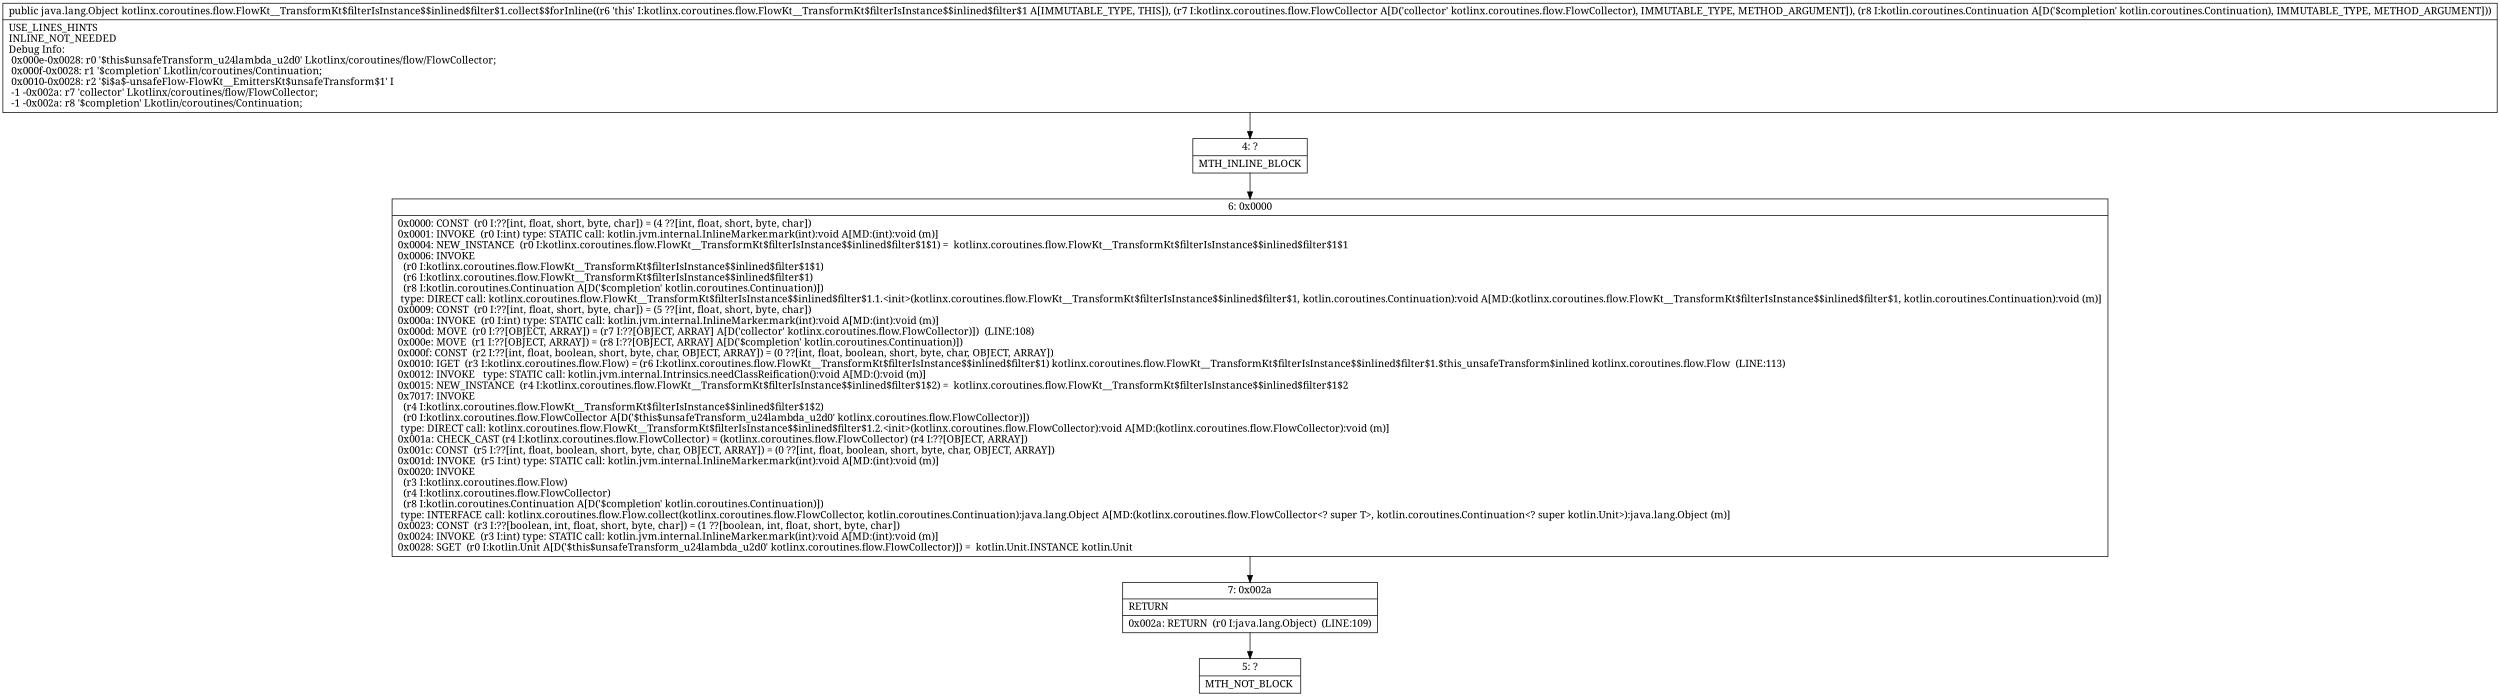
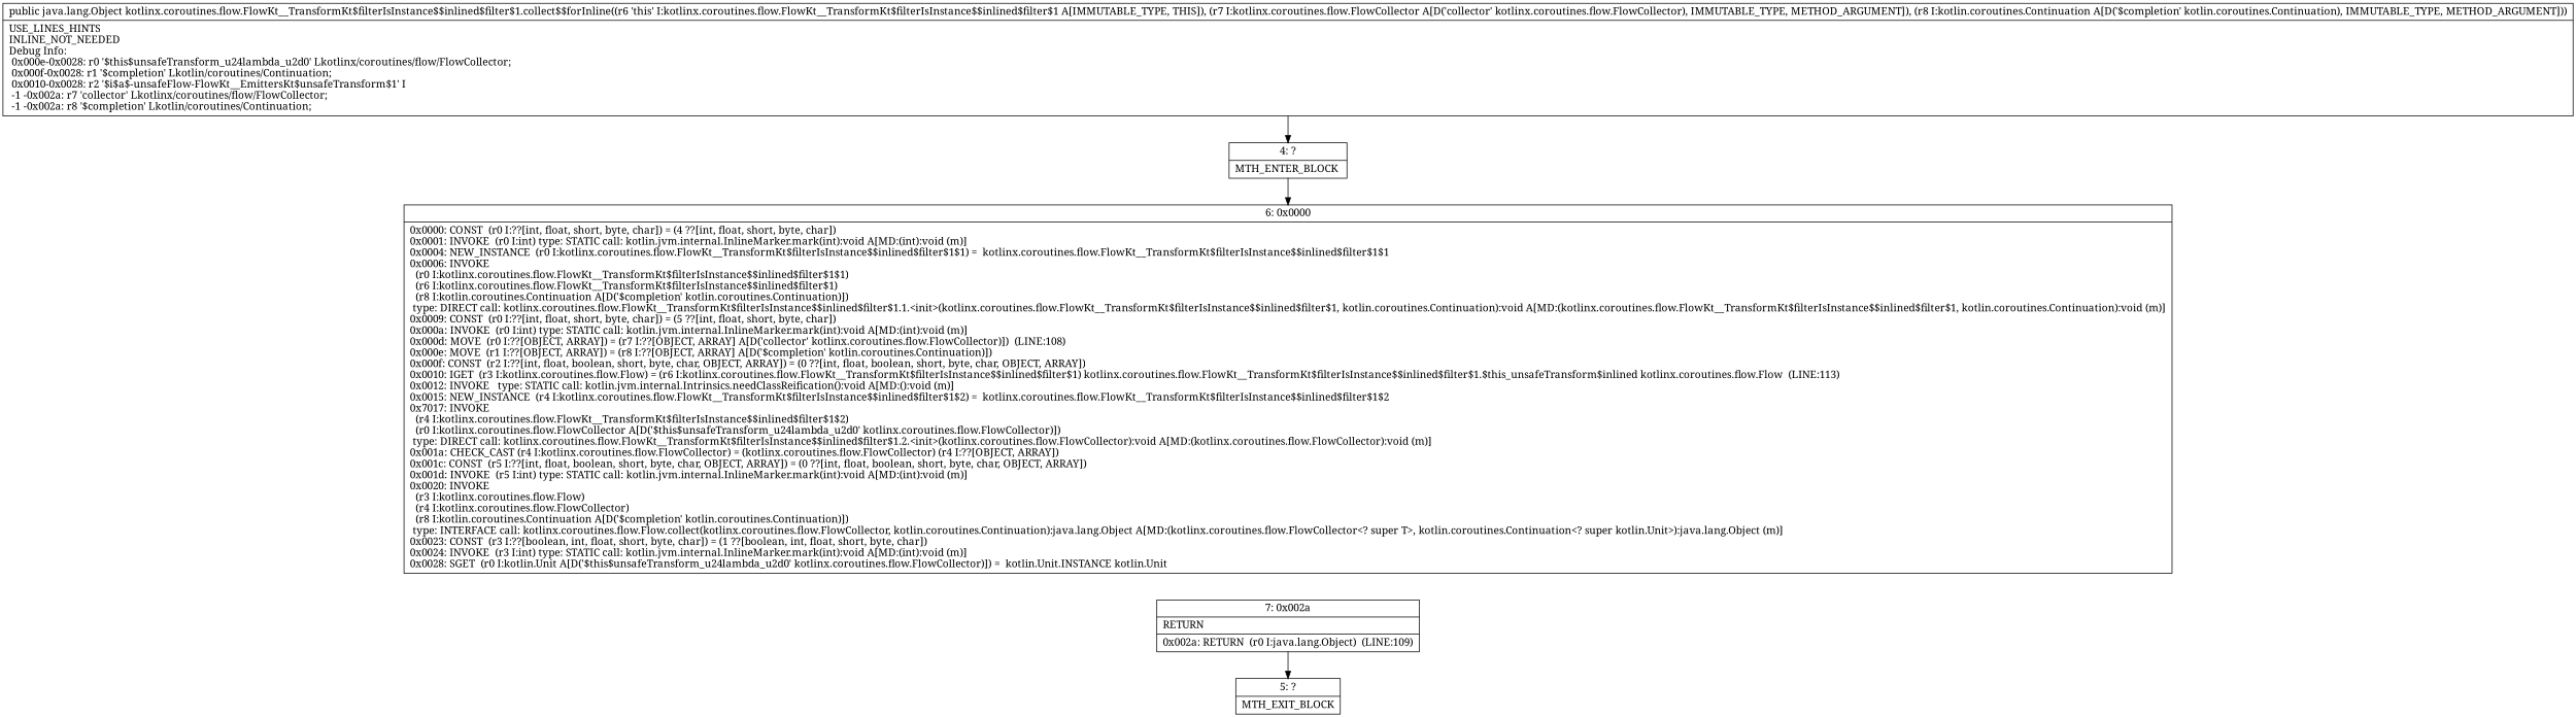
  digraph {
    fontname="Noto Serif"
    node [fontname="Noto Serif" shape=record]
    edge [fontname="Noto Serif"]
-   n1 [label="{4\:\ ?|MTH_INLINE_BLOCK\l}"]
+   n1 [label="{4\:\ ?|MTH_ENTER_BLOCK\l}"]
    n2 [label="{6\:\ 0x0000|0x0000: CONST  (r0 I:??[int, float, short, byte, char]) = (4 ??[int, float, short, byte, char]) \l0x0001: INVOKE  (r0 I:int) type: STATIC call: kotlin.jvm.internal.InlineMarker.mark(int):void A[MD:(int):void (m)]\l0x0004: NEW_INSTANCE  (r0 I:kotlinx.coroutines.flow.FlowKt__TransformKt$filterIsInstance$$inlined$filter$1$1) =  kotlinx.coroutines.flow.FlowKt__TransformKt$filterIsInstance$$inlined$filter$1$1 \l0x0006: INVOKE  \l  (r0 I:kotlinx.coroutines.flow.FlowKt__TransformKt$filterIsInstance$$inlined$filter$1$1)\l  (r6 I:kotlinx.coroutines.flow.FlowKt__TransformKt$filterIsInstance$$inlined$filter$1)\l  (r8 I:kotlin.coroutines.Continuation A[D('$completion' kotlin.coroutines.Continuation)])\l type: DIRECT call: kotlinx.coroutines.flow.FlowKt__TransformKt$filterIsInstance$$inlined$filter$1.1.\<init\>(kotlinx.coroutines.flow.FlowKt__TransformKt$filterIsInstance$$inlined$filter$1, kotlin.coroutines.Continuation):void A[MD:(kotlinx.coroutines.flow.FlowKt__TransformKt$filterIsInstance$$inlined$filter$1, kotlin.coroutines.Continuation):void (m)]\l0x0009: CONST  (r0 I:??[int, float, short, byte, char]) = (5 ??[int, float, short, byte, char]) \l0x000a: INVOKE  (r0 I:int) type: STATIC call: kotlin.jvm.internal.InlineMarker.mark(int):void A[MD:(int):void (m)]\l0x000d: MOVE  (r0 I:??[OBJECT, ARRAY]) = (r7 I:??[OBJECT, ARRAY] A[D('collector' kotlinx.coroutines.flow.FlowCollector)])  (LINE:108)\l0x000e: MOVE  (r1 I:??[OBJECT, ARRAY]) = (r8 I:??[OBJECT, ARRAY] A[D('$completion' kotlin.coroutines.Continuation)]) \l0x000f: CONST  (r2 I:??[int, float, boolean, short, byte, char, OBJECT, ARRAY]) = (0 ??[int, float, boolean, short, byte, char, OBJECT, ARRAY]) \l0x0010: IGET  (r3 I:kotlinx.coroutines.flow.Flow) = (r6 I:kotlinx.coroutines.flow.FlowKt__TransformKt$filterIsInstance$$inlined$filter$1) kotlinx.coroutines.flow.FlowKt__TransformKt$filterIsInstance$$inlined$filter$1.$this_unsafeTransform$inlined kotlinx.coroutines.flow.Flow  (LINE:113)\l0x0012: INVOKE   type: STATIC call: kotlin.jvm.internal.Intrinsics.needClassReification():void A[MD:():void (m)]\l0x0015: NEW_INSTANCE  (r4 I:kotlinx.coroutines.flow.FlowKt__TransformKt$filterIsInstance$$inlined$filter$1$2) =  kotlinx.coroutines.flow.FlowKt__TransformKt$filterIsInstance$$inlined$filter$1$2 \l0x7017: INVOKE  \l  (r4 I:kotlinx.coroutines.flow.FlowKt__TransformKt$filterIsInstance$$inlined$filter$1$2)\l  (r0 I:kotlinx.coroutines.flow.FlowCollector A[D('$this$unsafeTransform_u24lambda_u2d0' kotlinx.coroutines.flow.FlowCollector)])\l type: DIRECT call: kotlinx.coroutines.flow.FlowKt__TransformKt$filterIsInstance$$inlined$filter$1.2.\<init\>(kotlinx.coroutines.flow.FlowCollector):void A[MD:(kotlinx.coroutines.flow.FlowCollector):void (m)]\l0x001a: CHECK_CAST (r4 I:kotlinx.coroutines.flow.FlowCollector) = (kotlinx.coroutines.flow.FlowCollector) (r4 I:??[OBJECT, ARRAY]) \l0x001c: CONST  (r5 I:??[int, float, boolean, short, byte, char, OBJECT, ARRAY]) = (0 ??[int, float, boolean, short, byte, char, OBJECT, ARRAY]) \l0x001d: INVOKE  (r5 I:int) type: STATIC call: kotlin.jvm.internal.InlineMarker.mark(int):void A[MD:(int):void (m)]\l0x0020: INVOKE  \l  (r3 I:kotlinx.coroutines.flow.Flow)\l  (r4 I:kotlinx.coroutines.flow.FlowCollector)\l  (r8 I:kotlin.coroutines.Continuation A[D('$completion' kotlin.coroutines.Continuation)])\l type: INTERFACE call: kotlinx.coroutines.flow.Flow.collect(kotlinx.coroutines.flow.FlowCollector, kotlin.coroutines.Continuation):java.lang.Object A[MD:(kotlinx.coroutines.flow.FlowCollector\<? super T\>, kotlin.coroutines.Continuation\<? super kotlin.Unit\>):java.lang.Object (m)]\l0x0023: CONST  (r3 I:??[boolean, int, float, short, byte, char]) = (1 ??[boolean, int, float, short, byte, char]) \l0x0024: INVOKE  (r3 I:int) type: STATIC call: kotlin.jvm.internal.InlineMarker.mark(int):void A[MD:(int):void (m)]\l0x0028: SGET  (r0 I:kotlin.Unit A[D('$this$unsafeTransform_u24lambda_u2d0' kotlinx.coroutines.flow.FlowCollector)]) =  kotlin.Unit.INSTANCE kotlin.Unit \l}"]
    n3 [label="{7\:\ 0x002a|RETURN\l|0x002a: RETURN  (r0 I:java.lang.Object)  (LINE:109)\l}"]
-   n4 [label="{5\:\ ?|MTH_NOT_BLOCK\l}"]
+   n4 [label="{5\:\ ?|MTH_EXIT_BLOCK\l}"]
    n5 [label="{public java.lang.Object kotlinx.coroutines.flow.FlowKt__TransformKt$filterIsInstance$$inlined$filter$1.collect$$forInline((r6 'this' I:kotlinx.coroutines.flow.FlowKt__TransformKt$filterIsInstance$$inlined$filter$1 A[IMMUTABLE_TYPE, THIS]), (r7 I:kotlinx.coroutines.flow.FlowCollector A[D('collector' kotlinx.coroutines.flow.FlowCollector), IMMUTABLE_TYPE, METHOD_ARGUMENT]), (r8 I:kotlin.coroutines.Continuation A[D('$completion' kotlin.coroutines.Continuation), IMMUTABLE_TYPE, METHOD_ARGUMENT]))  | USE_LINES_HINTS\lINLINE_NOT_NEEDED\lDebug Info:\l  0x000e\-0x0028: r0 '$this$unsafeTransform_u24lambda_u2d0' Lkotlinx\/coroutines\/flow\/FlowCollector;\l  0x000f\-0x0028: r1 '$completion' Lkotlin\/coroutines\/Continuation;\l  0x0010\-0x0028: r2 '$i$a$\-unsafeFlow\-FlowKt__EmittersKt$unsafeTransform$1' I\l  \-1 \-0x002a: r7 'collector' Lkotlinx\/coroutines\/flow\/FlowCollector;\l  \-1 \-0x002a: r8 '$completion' Lkotlin\/coroutines\/Continuation;\l}"]
    n1 -> n2
-   n2 -> n3
    n3 -> n4
    n5 -> n1
  }
